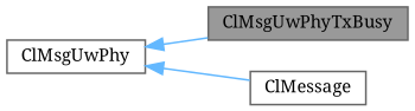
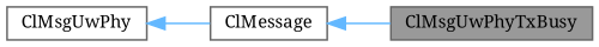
  digraph {
    fontname="Noto Serif"
    rankdir=LR
    node [color=gray40 fillcolor=white fontname="Noto Serif" fontsize=10 shape=box style=filled]
    edge [color=steelblue1 dir=back fontname="Noto Serif" fontsize=10 labelfontname=Helvetica labelfontsize=10 style=solid]
    n1 [fillcolor=grey60 fontcolor=black height=0.2 label=ClMsgUwPhyTxBusy width=0.4]
    n2 [height=0.2 label=ClMsgUwPhy width=0.4]
    n3 [height=0.2 label=ClMessage width=0.4]
-   n2 -> n1
+   n3 -> n1
    n2 -> n3
  }
